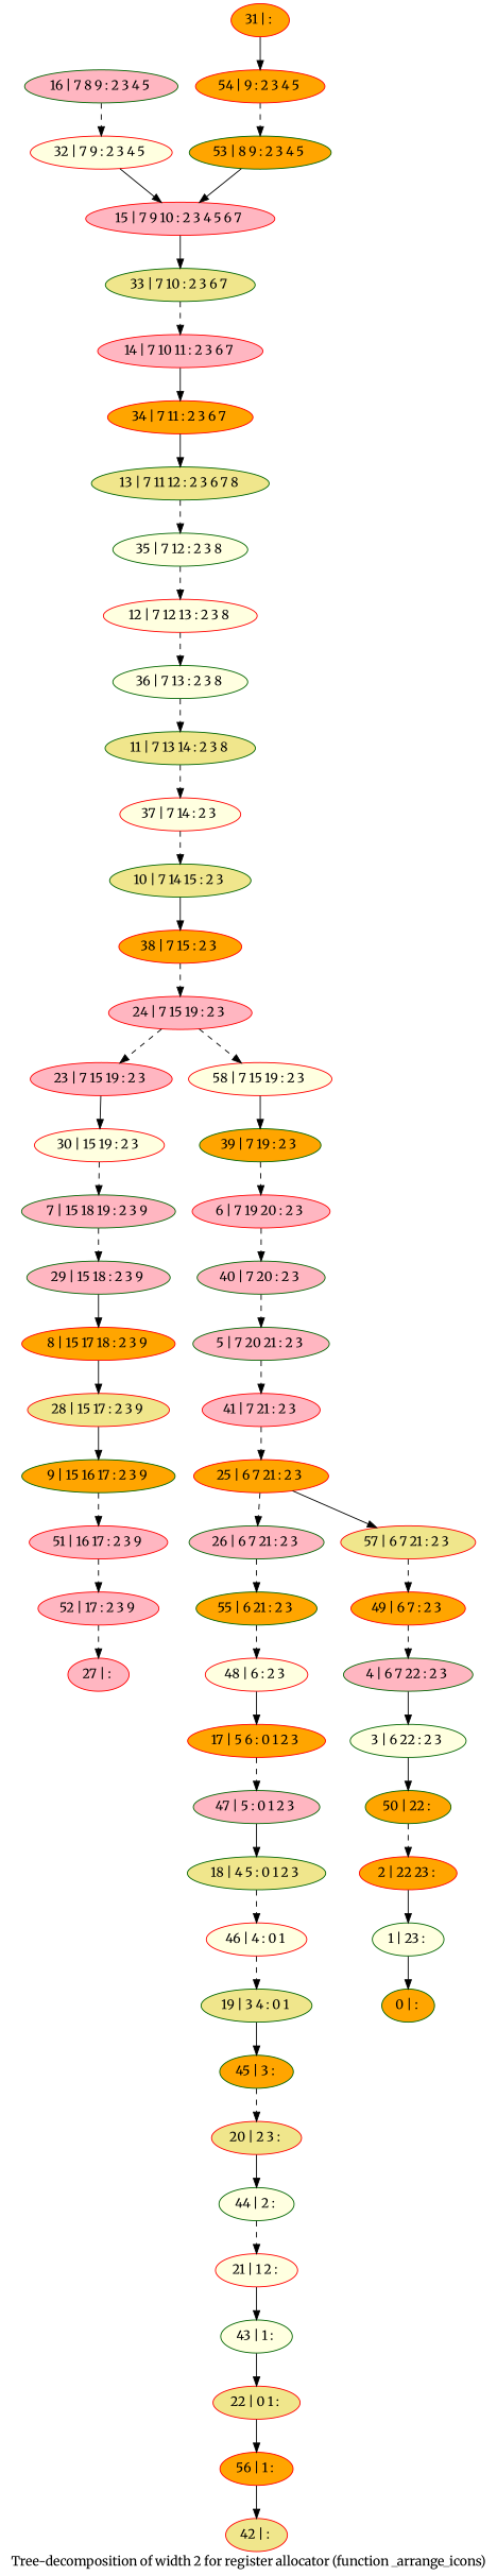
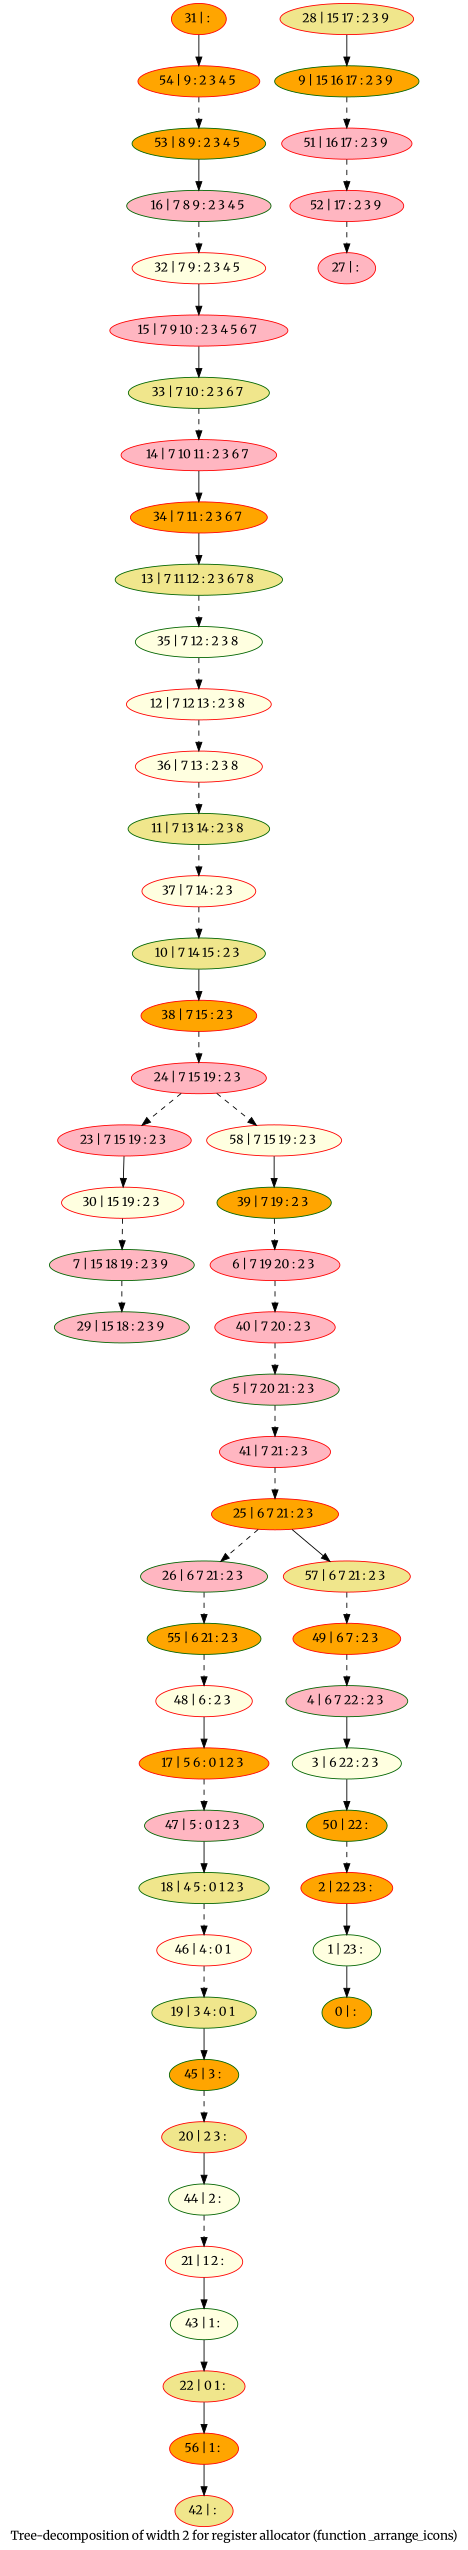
  digraph {
    fontname=Merriweather
    label="Tree-decomposition of width 2 for register allocator (function _arrange_icons)"
    node [color=red fillcolor=orange fontname=Merriweather style=filled]
    edge [fontname=Merriweather style=dashed]
    n1 [color=darkgreen label="0 | : "]
    n2 [color=darkgreen fillcolor=lightyellow label="1 | 23 : "]
    n3 [label="2 | 22 23 : "]
    n4 [color=darkgreen fillcolor=lightyellow label="3 | 6 22 : 2 3 "]
    n5 [color=darkgreen label="50 | 22 : "]
    n6 [color=darkgreen fillcolor=lightpink label="4 | 6 7 22 : 2 3 "]
    n7 [color=darkgreen fillcolor=lightpink label="5 | 7 20 21 : 2 3 "]
    n8 [fillcolor=lightpink label="41 | 7 21 : 2 3 "]
    n9 [label="25 | 6 7 21 : 2 3 "]
    n10 [fillcolor=lightpink label="6 | 7 19 20 : 2 3 "]
-   n11 [color=darkgreen fillcolor=lightpink label="40 | 7 20 : 2 3 "]
+   n11 [fillcolor=lightpink label="40 | 7 20 : 2 3 "]
    n12 [color=darkgreen fillcolor=lightpink label="7 | 15 18 19 : 2 3 9 "]
    n13 [color=darkgreen fillcolor=lightpink label="29 | 15 18 : 2 3 9 "]
-   n14 [label="8 | 15 17 18 : 2 3 9 "]
    n15 [fillcolor=khaki label="28 | 15 17 : 2 3 9 "]
    n16 [color=darkgreen label="9 | 15 16 17 : 2 3 9 "]
    n17 [fillcolor=lightpink label="51 | 16 17 : 2 3 9 "]
    n18 [fillcolor=lightpink label="52 | 17 : 2 3 9 "]
    n19 [color=darkgreen fillcolor=khaki label="10 | 7 14 15 : 2 3 "]
    n20 [label="38 | 7 15 : 2 3 "]
    n21 [fillcolor=lightpink label="24 | 7 15 19 : 2 3 "]
    n22 [color=darkgreen fillcolor=khaki label="11 | 7 13 14 : 2 3 8 "]
    n23 [fillcolor=lightyellow label="37 | 7 14 : 2 3 "]
    n24 [fillcolor=lightyellow label="12 | 7 12 13 : 2 3 8 "]
-   n25 [color=darkgreen fillcolor=lightyellow label="36 | 7 13 : 2 3 8 "]
+   n25 [fillcolor=lightyellow label="36 | 7 13 : 2 3 8 "]
    n26 [color=darkgreen fillcolor=khaki label="13 | 7 11 12 : 2 3 6 7 8 "]
    n27 [color=darkgreen fillcolor=lightyellow label="35 | 7 12 : 2 3 8 "]
    n28 [fillcolor=lightpink label="14 | 7 10 11 : 2 3 6 7 "]
    n29 [label="34 | 7 11 : 2 3 6 7 "]
    n30 [fillcolor=lightpink label="15 | 7 9 10 : 2 3 4 5 6 7 "]
    n31 [color=darkgreen fillcolor=khaki label="33 | 7 10 : 2 3 6 7 "]
    n32 [color=darkgreen fillcolor=lightpink label="16 | 7 8 9 : 2 3 4 5 "]
    n33 [fillcolor=lightyellow label="32 | 7 9 : 2 3 4 5 "]
    n34 [label="17 | 5 6 : 0 1 2 3 "]
    n35 [color=darkgreen fillcolor=lightpink label="47 | 5 : 0 1 2 3 "]
    n36 [color=darkgreen fillcolor=khaki label="18 | 4 5 : 0 1 2 3 "]
    n37 [fillcolor=lightyellow label="46 | 4 : 0 1 "]
    n38 [color=darkgreen fillcolor=khaki label="19 | 3 4 : 0 1 "]
    n39 [color=darkgreen label="45 | 3 : "]
    n40 [fillcolor=khaki label="20 | 2 3 : "]
    n41 [color=darkgreen fillcolor=lightyellow label="44 | 2 : "]
    n42 [fillcolor=lightyellow label="21 | 1 2 : "]
    n43 [color=darkgreen fillcolor=lightyellow label="43 | 1 : "]
    n44 [fillcolor=khaki label="22 | 0 1 : "]
    n45 [label="56 | 1 : "]
    n46 [fillcolor=khaki label="42 | : "]
    n47 [fillcolor=lightpink label="23 | 7 15 19 : 2 3 "]
    n48 [fillcolor=lightyellow label="30 | 15 19 : 2 3 "]
    n49 [fillcolor=lightyellow label="58 | 7 15 19 : 2 3 "]
    n50 [color=darkgreen label="39 | 7 19 : 2 3 "]
    n51 [color=darkgreen fillcolor=lightpink label="26 | 6 7 21 : 2 3 "]
    n52 [fillcolor=khaki label="57 | 6 7 21 : 2 3 "]
    n53 [color=darkgreen label="55 | 6 21 : 2 3 "]
    n54 [label="49 | 6 7 : 2 3 "]
    n55 [fillcolor=lightyellow label="48 | 6 : 2 3 "]
    n56 [fillcolor=lightpink label="27 | : "]
    n57 [label="31 | : "]
    n58 [label="54 | 9 : 2 3 4 5 "]
    n59 [color=darkgreen label="53 | 8 9 : 2 3 4 5 "]
    n2 -> n1 [style=solid]
    n3 -> n2 [style=solid]
    n4 -> n5 [style=solid]
    n5 -> n3
    n6 -> n4 [style=solid]
    n7 -> n8
    n8 -> n9
    n9 -> n51
    n9 -> n52 [style=solid]
    n10 -> n11
    n11 -> n7
    n12 -> n13
-   n13 -> n14 [style=solid]
-   n14 -> n15 [style=solid]
    n15 -> n16 [style=solid]
    n16 -> n17
    n17 -> n18
    n18 -> n56
    n19 -> n20 [style=solid]
    n20 -> n21
    n21 -> n47
    n21 -> n49
    n22 -> n23
    n23 -> n19
    n24 -> n25
    n25 -> n22
    n26 -> n27
    n27 -> n24
    n28 -> n29 [style=solid]
    n29 -> n26 [style=solid]
    n30 -> n31 [style=solid]
    n31 -> n28
    n32 -> n33
    n33 -> n30 [style=solid]
    n34 -> n35
    n35 -> n36 [style=solid]
    n36 -> n37
    n37 -> n38
    n38 -> n39 [style=solid]
    n39 -> n40
    n40 -> n41 [style=solid]
    n41 -> n42
    n42 -> n43 [style=solid]
    n43 -> n44 [style=solid]
    n44 -> n45 [style=solid]
    n45 -> n46 [style=solid]
    n47 -> n48 [style=solid]
    n48 -> n12
    n49 -> n50 [style=solid]
    n50 -> n10
    n51 -> n53
    n52 -> n54
    n53 -> n55
    n54 -> n6
    n55 -> n34 [style=solid]
    n57 -> n58 [style=solid]
    n58 -> n59
-   n59 -> n30 [style=solid]
+   n59 -> n32 [style=solid]
  }
